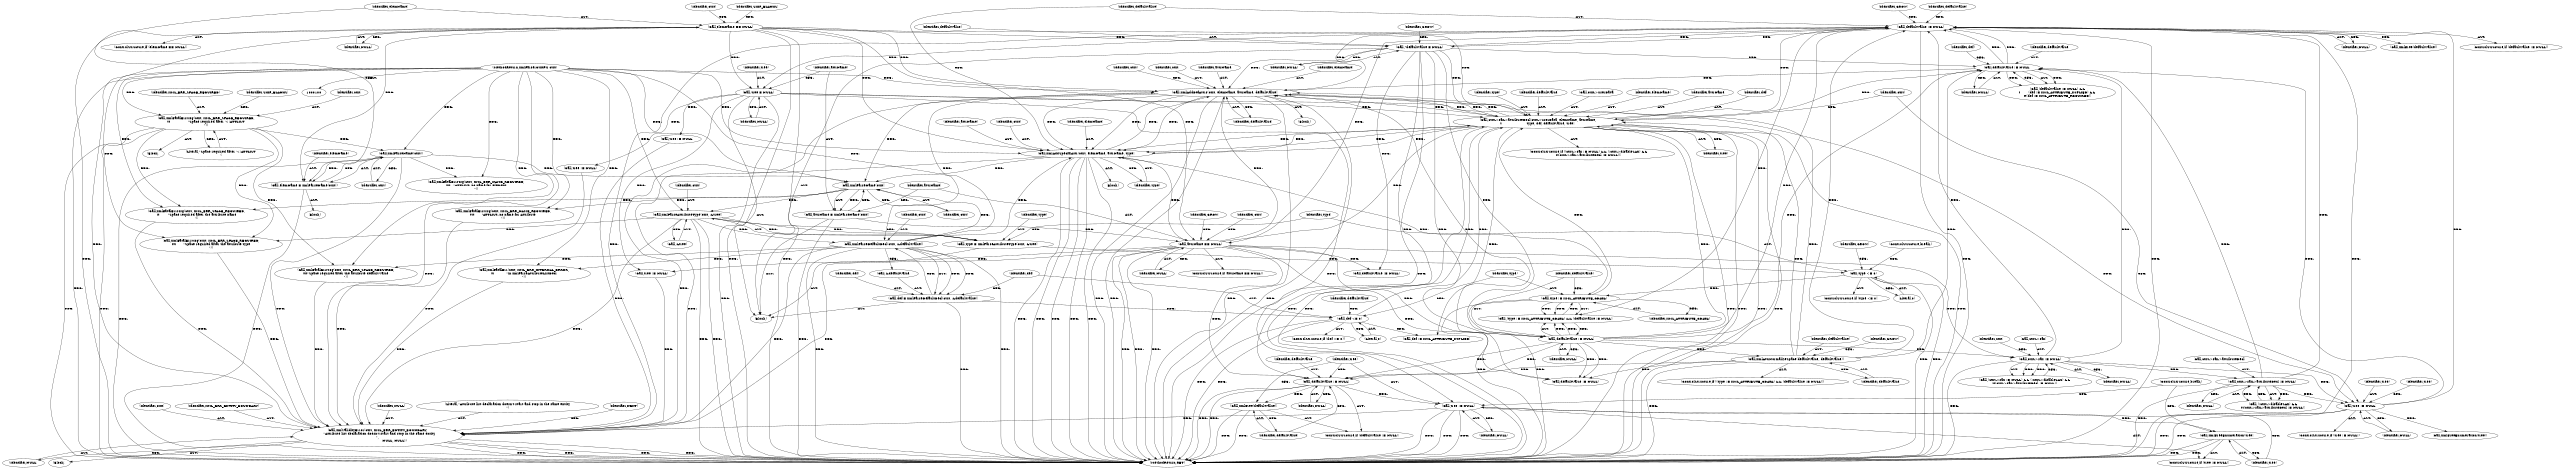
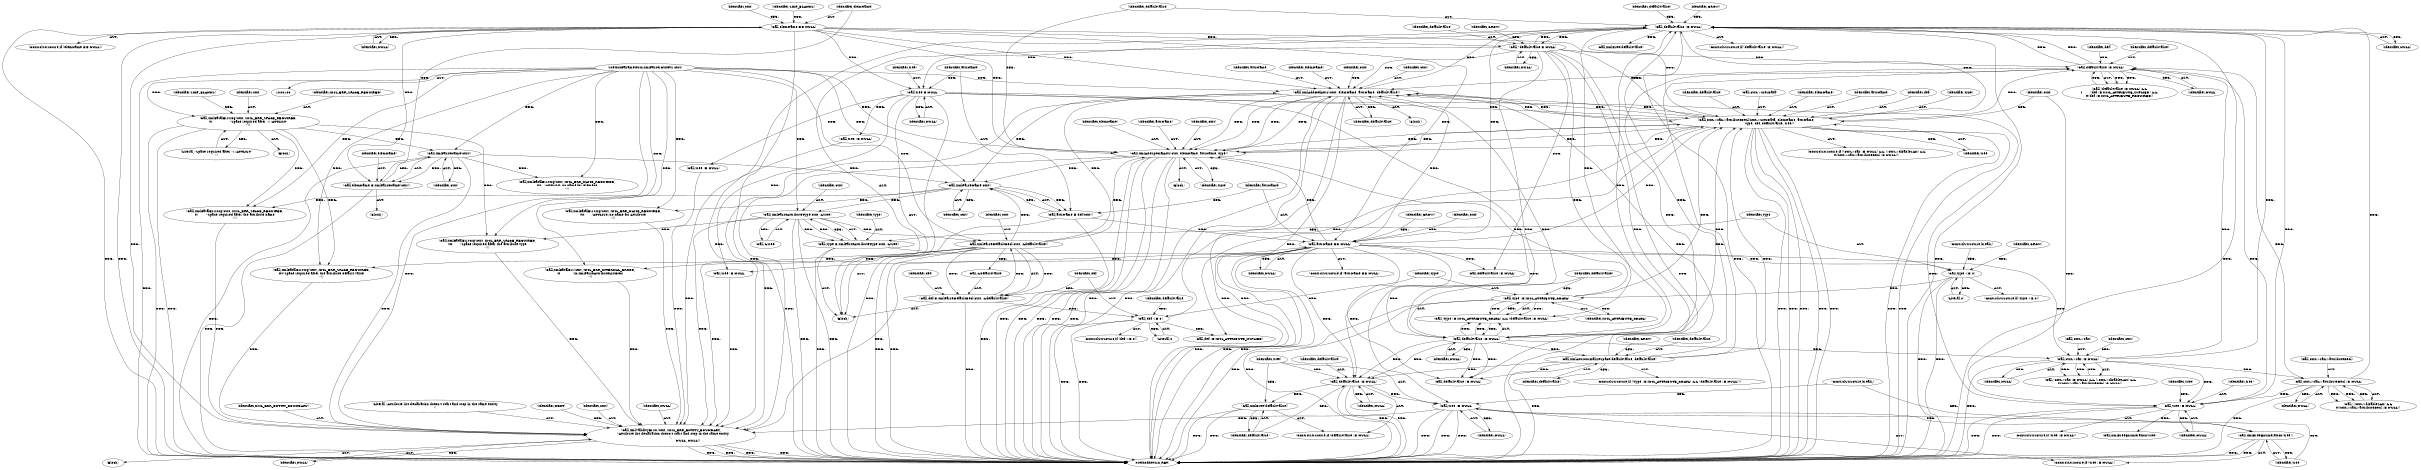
  digraph {
    n1 [label="(Call,defaultValue != NULL)"]
    n2 [label="(Call,xmlFree(defaultValue))"]
    n3 [label="(Call,tree != NULL)"]
    n4 [label="(MethodReturn,RET)"]
    n5 [label="(Identifier,NULL)"]
    n6 [label="(ControlStructure,if (defaultValue != NULL))"]
    n7 [label="(Identifier,defaultValue)"]
    n8 [label="(Call,xmlValidityError(ctxt, XML_ERR_ENTITY_BOUNDARY,\n    \"Attribute list declaration doesn't start and stop in the same entity\n\",\n                                 NULL, NULL))"]
    n9 [label="(Call,xmlFreeEnumeration(tree))"]
    n10 [label="(ControlStructure,if (tree != NULL))"]
    n11 [label="(Identifier,NULL)"]
    n12 [label="(Call,*defaultValue = NULL)"]
    n13 [label="(Call,defaultValue != NULL)"]
    n14 [label="(Call,defaultValue != NULL)"]
    n15 [label="(Call,defaultValue != NULL)"]
    n16 [label="(Call,xmlAddDefAttrs(ctxt, elemName, attrName, defaultValue))"]
    n17 [label="(Call,ctxt->sax->attributeDecl(ctxt->userData, elemName, attrName,\n\t                        type, def, defaultValue, tree))"]
    n18 [label="(Call,defaultValue != NULL)"]
    n19 [label="(Block,)"]
    n20 [label="(Call,defaultValue != NULL)"]
    n21 [label="(Identifier,NULL)"]
    n22 [label="(Call,attrName == NULL)"]
    n23 [label="(Call,tree = NULL)"]
    n24 [label="(Identifier,NULL)"]
    n25 [label="(Call,xmlFree(defaultValue))"]
    n26 [label="(Call,(type != XML_ATTRIBUTE_CDATA) && (defaultValue != NULL))"]
    n27 [label="(ControlStructure,if (defaultValue != NULL))"]
    n28 [label="(Call,(defaultValue != NULL) &&\n\t        (def != XML_ATTRIBUTE_IMPLIED) && \n\t\t(def != XML_ATTRIBUTE_REQUIRED))"]
    n29 [label="(Identifier,NULL)"]
    n30 [label="(Call,xmlAttrNormalizeSpace(defaultValue, defaultValue))"]
    n31 [label="(Call,ctxt->sax != NULL)"]
    n32 [label="(Identifier,NULL)"]
    n33 [label="(Call,xmlAddSpecialAttr(ctxt, elemName, attrName, type))"]
    n34 [label="(Call,xmlParseName(ctxt))"]
    n35 [label="(Identifier,defaultValue)"]
    n36 [label="(Block,)"]
    n37 [label="(Identifier,tree)"]
    n38 [label="(ControlStructure,if ((ctxt->sax != NULL) && (!ctxt->disableSAX) &&\n\t\t(ctxt->sax->attributeDecl != NULL)))"]
    n39 [label="(Call,def != XML_ATTRIBUTE_IMPLIED)"]
    n40 [label="(ControlStructure,if ((type != XML_ATTRIBUTE_CDATA) && (defaultValue != NULL)))"]
    n41 [label="(Identifier,defaultValue)"]
    n42 [label="(Call,elemName == NULL)"]
    n43 [label="(Identifier,NULL)"]
    n44 [label="(ControlStructure,if (elemName == NULL))"]
    n45 [label="(Call,elemName = xmlParseName(ctxt))"]
    n46 [label="(Identifier,NULL)"]
    n47 [label="(ControlStructure,if (attrName == NULL))"]
    n48 [label="(Call,tree != NULL)"]
    n49 [label="(Identifier,type)"]
    n50 [label="(Block,)"]
    n51 [label="(Call,tree != NULL)"]
    n52 [label="(Call,tree != NULL)"]
    n53 [label="(Call,tree != NULL)"]
    n54 [label="(Identifier,NULL)"]
    n55 [label="(Block,)"]
    n56 [label="(Identifier,NULL)"]
    n57 [label="(Call,xmlParseName(ctxt))"]
    n58 [label="(Block,)"]
    n59 [label="(Identifier,ctxt)"]
    n60 [label="(Call,xmlFatalErrMsg(ctxt, XML_ERR_NAME_REQUIRED,\n\t\t\t   \"ATTLIST: no name for Element\n\"))"]
    n61 [label="(Call,xmlFatalErrMsg(ctxt, XML_ERR_SPACE_REQUIRED,\n\t\t        \"Space required after the attribute name\n\"))"]
    n62 [label="(Call,xmlParseAttributeType(ctxt, &tree))"]
    n63 [label="(Call,xmlFatalErrMsg(ctxt, XML_ERR_NAME_REQUIRED,\n\t\t\t       \"ATTLIST: no name for Attribute\n\"))"]
-   n64 [label="(Call,attrName = xmlParseName(ctxt))"]
+   n64 [label="(Call,attrName = def(ctxt))"]
    n65 [label="(Identifier,ctxt)"]
    n66 [label="(Call,xmlFatalErrMsg(ctxt, XML_ERR_SPACE_REQUIRED,\n\t\t                 \"Space required after '<!ATTLIST'\n\"))"]
    n67 [label="(Literal,\"Space required after '<!ATTLIST'\n\")"]
    n68 [label="(Block,)"]
    n69 [label="(Call,xmlFatalErrMsg(ctxt, XML_ERR_SPACE_REQUIRED,\n\t\t\t       \"Space required after the attribute type\n\"))"]
    n70 [label="(Call,xmlFatalErrMsg(ctxt, XML_ERR_SPACE_REQUIRED,\n\t\t\t\"Space required after the attribute default value\n\"))"]
-   n71 [label="(MethodReturn,xmlParserCtxtPtr ctxt)"]
+   n71 [label="(MethodParameterIn,xmlParserCtxtPtr ctxt)"]
    n72 [label="(Call,xmlParseDefaultDecl(ctxt, &defaultValue))"]
    n73 [label="(Call,xmlFatalErr(ctxt, XML_ERR_INTERNAL_ERROR,\n\t\t            \"in xmlParseAttributeListDecl\n\"))"]
    1000100
    n75 [label="(Call,def = xmlParseDefaultDecl(ctxt, &defaultValue))"]
    n76 [label="(Call,&defaultValue)"]
    n77 [label="(Call,type = xmlParseAttributeType(ctxt, &tree))"]
    n78 [label="(Call,&tree)"]
    n79 [label="(Call,type != XML_ATTRIBUTE_CDATA)"]
    n80 [label="(Call,ctxt->sax->attributeDecl != NULL)"]
    n81 [label="(Call,(ctxt->sax != NULL) && (!ctxt->disableSAX) &&\n\t\t(ctxt->sax->attributeDecl != NULL))"]
    n82 [label="(Identifier,NULL)"]
    n83 [label="(Call,def <= 0)"]
    n84 [label="(Call,type <= 0)"]
    n85 [label="(Identifier,XML_ATTRIBUTE_CDATA)"]
    n86 [label="(ControlStructure,if (type <= 0))"]
    n87 [label="(Literal,0)"]
    n88 [label="(ControlStructure,if (def <= 0))"]
    n89 [label="(Literal,0)"]
    n90 [label="(ControlStructure,if (tree != NULL))"]
    n91 [label="(Identifier,NULL)"]
    n92 [label="(Call,xmlFreeEnumeration(tree))"]
    n93 [label="(Identifier,NULL)"]
    n94 [label="(Call,(!ctxt->disableSAX) &&\n\t\t(ctxt->sax->attributeDecl != NULL))"]
    n95 [label="(Identifier,tree)"]
    n96 [label="(Identifier,ctxt)"]
    n97 [label="(Identifier,defaultValue)"]
    n98 [label="(Identifier,GROW)"]
    n99 [label="(Identifier,XML_ERR_SPACE_REQUIRED)"]
    n100 [label="(Identifier,defaultValue)"]
    n101 [label="(Identifier,defaultValue)"]
    n102 [label="(Identifier,elemName)"]
    n103 [label="(Identifier,ctxt)"]
    n104 [label="(Identifier,NULL)"]
    n105 [label="(Literal,\"Attribute list declaration doesn't start and stop in the same entity\n\")"]
    n106 [label="(Identifier,type)"]
    n107 [label="(Identifier,type)"]
    n108 [label="(ControlStructure,break;)"]
    n109 [label="(Identifier,def)"]
    n110 [label="(Identifier,defaultValue)"]
    n111 [label="(Identifier,attrName)"]
    n112 [label="(Identifier,GROW)"]
    n113 [label="(Identifier,ctxt)"]
    n114 [label="(Identifier,tree)"]
    n115 [label="(Identifier,defaultValue)"]
    n116 [label="(Call,ctxt->sax->attributeDecl)"]
    n117 [label="(Identifier,elemName)"]
    n118 [label="(Identifier,defaultValue)"]
    n119 [label="(Identifier,def)"]
    n120 [label="(Identifier,defaultValue)"]
    n121 [label="(Identifier,defaultValue)"]
    n122 [label="(Call,ctxt->userData)"]
    n123 [label="(Identifier,SKIP_BLANKS)"]
    n124 [label="(Identifier,elemName)"]
    n125 [label="(Identifier,GROW)"]
    n126 [label="(Identifier,elemName)"]
    n127 [label="(Identifier,GROW)"]
    n128 [label="(Identifier,attrName)"]
    n129 [label="(Identifier,elemName)"]
    n130 [label="(Identifier,ctxt)"]
    n131 [label="(Identifier,NEXT)"]
    n132 [label="(Identifier,tree)"]
    n133 [label="(ControlStructure,break;)"]
    n134 [label="(Identifier,tree)"]
    n135 [label="(Identifier,tree)"]
    n136 [label="(Identifier,ctxt)"]
    n137 [label="(Identifier,type)"]
    n138 [label="(Identifier,attrName)"]
    n139 [label="(Identifier,ctxt)"]
    n140 [label="(Identifier,defaultValue)"]
    n141 [label="(Identifier,GROW)"]
    n142 [label="(Identifier,ctxt)"]
    n143 [label="(Identifier,ctxt)"]
    n144 [label="(Identifier,attrName)"]
    n145 [label="(Identifier,ctxt)"]
    n146 [label="(Identifier,def)"]
    n147 [label="(Identifier,attrName)"]
    n148 [label="(Identifier,ctxt)"]
    n149 [label="(Identifier,type)"]
    n150 [label="(Identifier,def)"]
    n151 [label="(Call,ctxt->sax)"]
    n152 [label="(Identifier,ctxt)"]
    n153 [label="(Identifier,XML_ERR_ENTITY_BOUNDARY)"]
    n154 [label="(Identifier,SKIP_BLANKS)"]
    n1 -> n2 [label="DDG: "]
    n1 -> n3 [label="DDG: "]
    n1 -> n4 [label="DDG: "]
    n1 -> n4 [label="DDG: "]
    n1 -> n5 [label="CFG: "]
    n1 -> n6 [label="AST: "]
    n2 -> n4 [label="DDG: "]
    n2 -> n4 [label="DDG: "]
    n2 -> n6 [label="AST: "]
    n2 -> n7 [label="CFG: "]
    n3 -> n4 [label="DDG: "]
    n3 -> n4 [label="DDG: "]
    n3 -> n4 [label="DDG: "]
    n3 -> n8 [label="DDG: "]
    n3 -> n9 [label="DDG: "]
    n3 -> n10 [label="AST: "]
    n3 -> n11 [label="CFG: "]
    n5 -> n1 [label="AST: "]
    n7 -> n1 [label="CFG: "]
    n7 -> n2 [label="AST: "]
    n8 -> n4 [label="DDG: "]
    n8 -> n4 [label="DDG: "]
    n8 -> n4 [label="DDG: "]
    n8 -> n4 [label="DDG: "]
    n8 -> n55 [label="AST: "]
    n8 -> n56 [label="CFG: "]
    n9 -> n4 [label="DDG: "]
    n9 -> n4 [label="DDG: "]
    n9 -> n10 [label="AST: "]
    n9 -> n95 [label="CFG: "]
    n11 -> n3 [label="AST: "]
    n12 -> n1 [label="DDG: "]
    n12 -> n4 [label="DDG: "]
    n12 -> n13 [label="DDG: "]
    n12 -> n14 [label="DDG: "]
    n12 -> n15 [label="DDG: "]
    n12 -> n16 [label="DDG: "]
    n12 -> n17 [label="DDG: "]
    n12 -> n18 [label="DDG: "]
    n12 -> n19 [label="AST: "]
    n12 -> n20 [label="DDG: "]
    n12 -> n21 [label="CFG: "]
    n13 -> n4 [label="DDG: "]
    n13 -> n4 [label="DDG: "]
    n13 -> n4 [label="DDG: "]
    n13 -> n8 [label="DDG: "]
    n13 -> n12 [label="DDG: "]
    n13 -> n22 [label="DDG: "]
    n13 -> n23 [label="DDG: "]
    n13 -> n24 [label="CFG: "]
    n13 -> n25 [label="DDG: "]
    n13 -> n26 [label="DDG: "]
    n13 -> n27 [label="AST: "]
    n14 -> n13 [label="DDG: "]
    n14 -> n13 [label="DDG: "]
    n14 -> n16 [label="DDG: "]
    n14 -> n28 [label="AST: "]
    n14 -> n28 [label="DDG: "]
    n14 -> n28 [label="DDG: "]
    n14 -> n29 [label="CFG: "]
    n15 -> n1 [label="DDG: "]
    n15 -> n1 [label="DDG: "]
    n15 -> n13 [label="DDG: "]
    n15 -> n14 [label="DDG: "]
    n15 -> n16 [label="DDG: "]
    n15 -> n17 [label="DDG: "]
    n15 -> n18 [label="DDG: "]
    n15 -> n18 [label="DDG: "]
    n15 -> n26 [label="AST: "]
    n15 -> n26 [label="DDG: "]
    n15 -> n26 [label="DDG: "]
    n15 -> n30 [label="DDG: "]
    n15 -> n31 [label="DDG: "]
    n15 -> n32 [label="CFG: "]
    n16 -> n4 [label="DDG: "]
    n16 -> n4 [label="DDG: "]
    n16 -> n4 [label="DDG: "]
    n16 -> n4 [label="DDG: "]
    n16 -> n8 [label="DDG: "]
    n16 -> n13 [label="DDG: "]
    n16 -> n17 [label="DDG: "]
    n16 -> n33 [label="DDG: "]
    n16 -> n33 [label="DDG: "]
    n16 -> n33 [label="DDG: "]
    n16 -> n34 [label="DDG: "]
    n16 -> n35 [label="CFG: "]
    n16 -> n36 [label="AST: "]
    n17 -> n4 [label="DDG: "]
    n17 -> n4 [label="DDG: "]
    n17 -> n4 [label="DDG: "]
    n17 -> n4 [label="DDG: "]
    n17 -> n4 [label="DDG: "]
    n17 -> n4 [label="DDG: "]
    n17 -> n4 [label="DDG: "]
    n17 -> n13 [label="DDG: "]
    n17 -> n14 [label="DDG: "]
    n17 -> n16 [label="DDG: "]
    n17 -> n16 [label="DDG: "]
    n17 -> n16 [label="DDG: "]
    n17 -> n33 [label="DDG: "]
    n17 -> n33 [label="DDG: "]
    n17 -> n33 [label="DDG: "]
    n17 -> n37 [label="CFG: "]
    n17 -> n38 [label="AST: "]
    n17 -> n39 [label="DDG: "]
    n21 -> n12 [label="AST: "]
    n22 -> n1 [label="DDG: "]
    n22 -> n4 [label="DDG: "]
    n22 -> n4 [label="DDG: "]
    n22 -> n4 [label="DDG: "]
    n22 -> n8 [label="DDG: "]
    n22 -> n15 [label="DDG: "]
    n22 -> n16 [label="DDG: "]
    n22 -> n17 [label="DDG: "]
    n22 -> n18 [label="DDG: "]
    n22 -> n20 [label="DDG: "]
    n22 -> n31 [label="DDG: "]
    n22 -> n33 [label="DDG: "]
    n22 -> n46 [label="CFG: "]
    n22 -> n47 [label="AST: "]
    n22 -> n48 [label="DDG: "]
    n23 -> n3 [label="DDG: "]
    n23 -> n4 [label="DDG: "]
    n23 -> n17 [label="DDG: "]
    n23 -> n19 [label="AST: "]
    n23 -> n48 [label="DDG: "]
    n23 -> n51 [label="DDG: "]
    n23 -> n52 [label="DDG: "]
    n23 -> n53 [label="DDG: "]
    n23 -> n54 [label="CFG: "]
    n24 -> n13 [label="AST: "]
    n26 -> n15 [label="CFG: "]
    n26 -> n79 [label="CFG: "]
    n28 -> n14 [label="CFG: "]
    n29 -> n14 [label="AST: "]
    n30 -> n1 [label="DDG: "]
    n30 -> n4 [label="DDG: "]
    n30 -> n13 [label="DDG: "]
    n30 -> n14 [label="DDG: "]
    n30 -> n16 [label="DDG: "]
    n30 -> n17 [label="DDG: "]
    n30 -> n18 [label="DDG: "]
    n30 -> n40 [label="AST: "]
    n30 -> n41 [label="CFG: "]
    n31 -> n4 [label="DDG: "]
    n31 -> n13 [label="DDG: "]
    n31 -> n14 [label="DDG: "]
    n31 -> n51 [label="DDG: "]
    n31 -> n80 [label="DDG: "]
    n31 -> n81 [label="AST: "]
    n31 -> n81 [label="DDG: "]
    n31 -> n81 [label="DDG: "]
    n31 -> n82 [label="CFG: "]
    n32 -> n15 [label="AST: "]
    n33 -> n4 [label="DDG: "]
    n33 -> n4 [label="DDG: "]
    n33 -> n4 [label="DDG: "]
    n33 -> n4 [label="DDG: "]
    n33 -> n4 [label="DDG: "]
    n33 -> n8 [label="DDG: "]
    n33 -> n16 [label="DDG: "]
    n33 -> n17 [label="DDG: "]
    n33 -> n34 [label="DDG: "]
    n33 -> n49 [label="CFG: "]
    n33 -> n50 [label="AST: "]
    n34 -> n61 [label="DDG: "]
    n34 -> n62 [label="DDG: "]
    n34 -> n63 [label="DDG: "]
    n34 -> n64 [label="AST: "]
    n34 -> n64 [label="DDG: "]
    n34 -> n65 [label="CFG: "]
    n35 -> n16 [label="AST: "]
    n37 -> n17 [label="AST: "]
    n41 -> n30 [label="AST: "]
    n42 -> n4 [label="DDG: "]
    n42 -> n4 [label="DDG: "]
    n42 -> n4 [label="DDG: "]
    n42 -> n8 [label="DDG: "]
    n42 -> n12 [label="DDG: "]
    n42 -> n16 [label="DDG: "]
    n42 -> n17 [label="DDG: "]
    n42 -> n22 [label="DDG: "]
    n42 -> n23 [label="DDG: "]
    n42 -> n33 [label="DDG: "]
    n42 -> n43 [label="CFG: "]
    n42 -> n44 [label="AST: "]
    n42 -> n45 [label="DDG: "]
    n43 -> n42 [label="AST: "]
    n45 -> n4 [label="DDG: "]
    n45 -> n57 [label="CFG: "]
    n45 -> n58 [label="AST: "]
    n46 -> n22 [label="AST: "]
    n48 -> n8 [label="DDG: "]
    n49 -> n33 [label="AST: "]
    n51 -> n4 [label="DDG: "]
    n51 -> n4 [label="DDG: "]
    n51 -> n13 [label="DDG: "]
    n51 -> n14 [label="DDG: "]
    n51 -> n90 [label="AST: "]
    n51 -> n91 [label="CFG: "]
    n51 -> n92 [label="DDG: "]
    n52 -> n8 [label="DDG: "]
    n53 -> n8 [label="DDG: "]
    n54 -> n23 [label="AST: "]
    n56 -> n8 [label="AST: "]
    n57 -> n4 [label="DDG: "]
    n57 -> n8 [label="DDG: "]
    n57 -> n34 [label="DDG: "]
    n57 -> n45 [label="AST: "]
    n57 -> n45 [label="DDG: "]
    n57 -> n59 [label="CFG: "]
    n57 -> n60 [label="DDG: "]
    n59 -> n57 [label="AST: "]
    n61 -> n8 [label="DDG: "]
    n62 -> n4 [label="DDG: "]
    n62 -> n4 [label="DDG: "]
    n62 -> n8 [label="DDG: "]
    n62 -> n69 [label="DDG: "]
    n62 -> n72 [label="DDG: "]
    n62 -> n77 [label="AST: "]
    n62 -> n77 [label="DDG: "]
    n62 -> n77 [label="DDG: "]
    n62 -> n78 [label="CFG: "]
    n63 -> n8 [label="DDG: "]
    n64 -> n4 [label="DDG: "]
    n64 -> n19 [label="AST: "]
    n64 -> n22 [label="DDG: "]
    n64 -> n34 [label="CFG: "]
    n65 -> n34 [label="AST: "]
    n66 -> n4 [label="DDG: "]
    n66 -> n4 [label="DDG: "]
    n66 -> n57 [label="DDG: "]
    n66 -> n61 [label="DDG: "]
    n66 -> n67 [label="CFG: "]
    n66 -> n68 [label="AST: "]
    n66 -> n69 [label="DDG: "]
    n66 -> n70 [label="DDG: "]
    n67 -> n66 [label="AST: "]
    n69 -> n8 [label="DDG: "]
    n70 -> n8 [label="DDG: "]
    n71 -> n4 [label="DDG: "]
    n71 -> n8 [label="DDG: "]
    n71 -> n16 [label="DDG: "]
    n71 -> n33 [label="DDG: "]
    n71 -> n34 [label="DDG: "]
    n71 -> n57 [label="DDG: "]
    n71 -> n60 [label="DDG: "]
    n71 -> n61 [label="DDG: "]
    n71 -> n62 [label="DDG: "]
    n71 -> n63 [label="DDG: "]
    n71 -> n66 [label="DDG: "]
    n71 -> n69 [label="DDG: "]
    n71 -> n70 [label="DDG: "]
    n71 -> n72 [label="DDG: "]
    n71 -> n73 [label="DDG: "]
    n71 -> 1000100 [label="AST: "]
    n72 -> n4 [label="DDG: "]
    n72 -> n4 [label="DDG: "]
    n72 -> n8 [label="DDG: "]
    n72 -> n16 [label="DDG: "]
    n72 -> n33 [label="DDG: "]
    n72 -> n34 [label="DDG: "]
    n72 -> n70 [label="DDG: "]
    n72 -> n73 [label="DDG: "]
    n72 -> n75 [label="AST: "]
    n72 -> n75 [label="DDG: "]
    n72 -> n75 [label="DDG: "]
    n72 -> n76 [label="CFG: "]
    n73 -> n8 [label="DDG: "]
    n75 -> n4 [label="DDG: "]
    n75 -> n19 [label="AST: "]
    n75 -> n72 [label="CFG: "]
    n75 -> n83 [label="DDG: "]
    n76 -> n75 [label="AST: "]
+   n77 -> n4 [label="DDG: "]
    n77 -> n19 [label="AST: "]
    n77 -> n62 [label="CFG: "]
    n77 -> n84 [label="DDG: "]
    n78 -> n62 [label="AST: "]
    n79 -> n4 [label="DDG: "]
    n79 -> n4 [label="DDG: "]
    n79 -> n17 [label="DDG: "]
    n79 -> n26 [label="AST: "]
    n79 -> n26 [label="DDG: "]
    n79 -> n26 [label="DDG: "]
-   n33 -> n79 [label="DDG: "]
+   n79 -> n33 [label="DDG: "]
    n79 -> n85 [label="CFG: "]
    n80 -> n4 [label="DDG: "]
    n80 -> n13 [label="DDG: "]
    n80 -> n14 [label="DDG: "]
    n80 -> n51 [label="DDG: "]
    n80 -> n93 [label="CFG: "]
    n80 -> n94 [label="AST: "]
    n80 -> n94 [label="DDG: "]
    n80 -> n94 [label="DDG: "]
    n81 -> n31 [label="CFG: "]
    n82 -> n31 [label="AST: "]
    n83 -> n4 [label="DDG: "]
    n83 -> n4 [label="DDG: "]
    n83 -> n17 [label="DDG: "]
    n83 -> n39 [label="CFG: "]
    n83 -> n88 [label="AST: "]
    n83 -> n89 [label="CFG: "]
    n84 -> n4 [label="DDG: "]
    n84 -> n4 [label="DDG: "]
    n84 -> n79 [label="DDG: "]
    n84 -> n86 [label="AST: "]
    n84 -> n87 [label="CFG: "]
    n85 -> n79 [label="AST: "]
    n87 -> n84 [label="AST: "]
    n89 -> n83 [label="AST: "]
    n91 -> n51 [label="AST: "]
    n93 -> n80 [label="AST: "]
    n94 -> n80 [label="CFG: "]
    n95 -> n3 [label="CFG: "]
    n95 -> n9 [label="AST: "]
    n96 -> n66 [label="AST: "]
    n97 -> n83 [label="CFG: "]
    n98 -> n13 [label="CFG: "]
    n99 -> n66 [label="AST: "]
    n100 -> n12 [label="AST: "]
    n101 -> n14 [label="AST: "]
    n102 -> n16 [label="AST: "]
    n103 -> n62 [label="AST: "]
    n104 -> n8 [label="AST: "]
    n105 -> n8 [label="AST: "]
    n106 -> n17 [label="AST: "]
    n107 -> n77 [label="AST: "]
    n108 -> n84 [label="CFG: "]
    n109 -> n14 [label="CFG: "]
    n110 -> n15 [label="AST: "]
    n110 -> n79 [label="CFG: "]
    n111 -> n23 [label="CFG: "]
    n111 -> n64 [label="AST: "]
    n112 -> n12 [label="CFG: "]
    n113 -> n31 [label="CFG: "]
    n114 -> n1 [label="CFG: "]
    n114 -> n2 [label="CFG: "]
    n114 -> n3 [label="AST: "]
    n115 -> n30 [label="AST: "]
    n116 -> n80 [label="AST: "]
    n117 -> n45 [label="AST: "]
    n118 -> n17 [label="AST: "]
    n119 -> n75 [label="AST: "]
    n120 -> n13 [label="AST: "]
    n120 -> n33 [label="CFG: "]
    n121 -> n13 [label="CFG: "]
    n122 -> n17 [label="AST: "]
    n123 -> n42 [label="CFG: "]
    n124 -> n33 [label="AST: "]
    n125 -> n30 [label="CFG: "]
    n126 -> n42 [label="AST: "]
    n126 -> n45 [label="CFG: "]
    n127 -> n22 [label="CFG: "]
    n128 -> n33 [label="AST: "]
    n129 -> n17 [label="AST: "]
    n130 -> n16 [label="CFG: "]
    n131 -> n8 [label="CFG: "]
    n132 -> n23 [label="AST: "]
    n133 -> n3 [label="CFG: "]
    n133 -> n9 [label="CFG: "]
    n134 -> n51 [label="AST: "]
    n135 -> n51 [label="CFG: "]
    n136 -> n42 [label="CFG: "]
    n137 -> n79 [label="AST: "]
    n137 -> n83 [label="CFG: "]
    n138 -> n17 [label="AST: "]
    n139 -> n33 [label="AST: "]
    n140 -> n1 [label="AST: "]
    n141 -> n84 [label="CFG: "]
    n142 -> n16 [label="AST: "]
    n143 -> n22 [label="CFG: "]
    n144 -> n22 [label="AST: "]
    n144 -> n64 [label="CFG: "]
    n145 -> n8 [label="AST: "]
    n146 -> n75 [label="CFG: "]
    n146 -> n83 [label="AST: "]
    n147 -> n16 [label="AST: "]
    n148 -> n72 [label="AST: "]
    n149 -> n77 [label="CFG: "]
    n149 -> n84 [label="AST: "]
    n150 -> n17 [label="AST: "]
    n151 -> n31 [label="AST: "]
    n152 -> n17 [label="CFG: "]
    n152 -> n51 [label="CFG: "]
    n153 -> n8 [label="AST: "]
    n154 -> n66 [label="CFG: "]
  }
